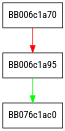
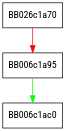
  digraph {
    fontname="Roboto Condensed"
    splines=ortho
    node [fontname="Roboto Condensed" shape=box]
    edge [fontname="Roboto Condensed"]
-   BB006c1a70
+   BB006c1a70 [label=BB026c1a70]
    BB006c1a95
-   BB006c1ac0 [label=BB076c1ac0]
+   BB006c1ac0
    BB006c1a70 -> BB006c1a95 [color=red]
    BB006c1a95 -> BB006c1ac0 [color=green]
  }
